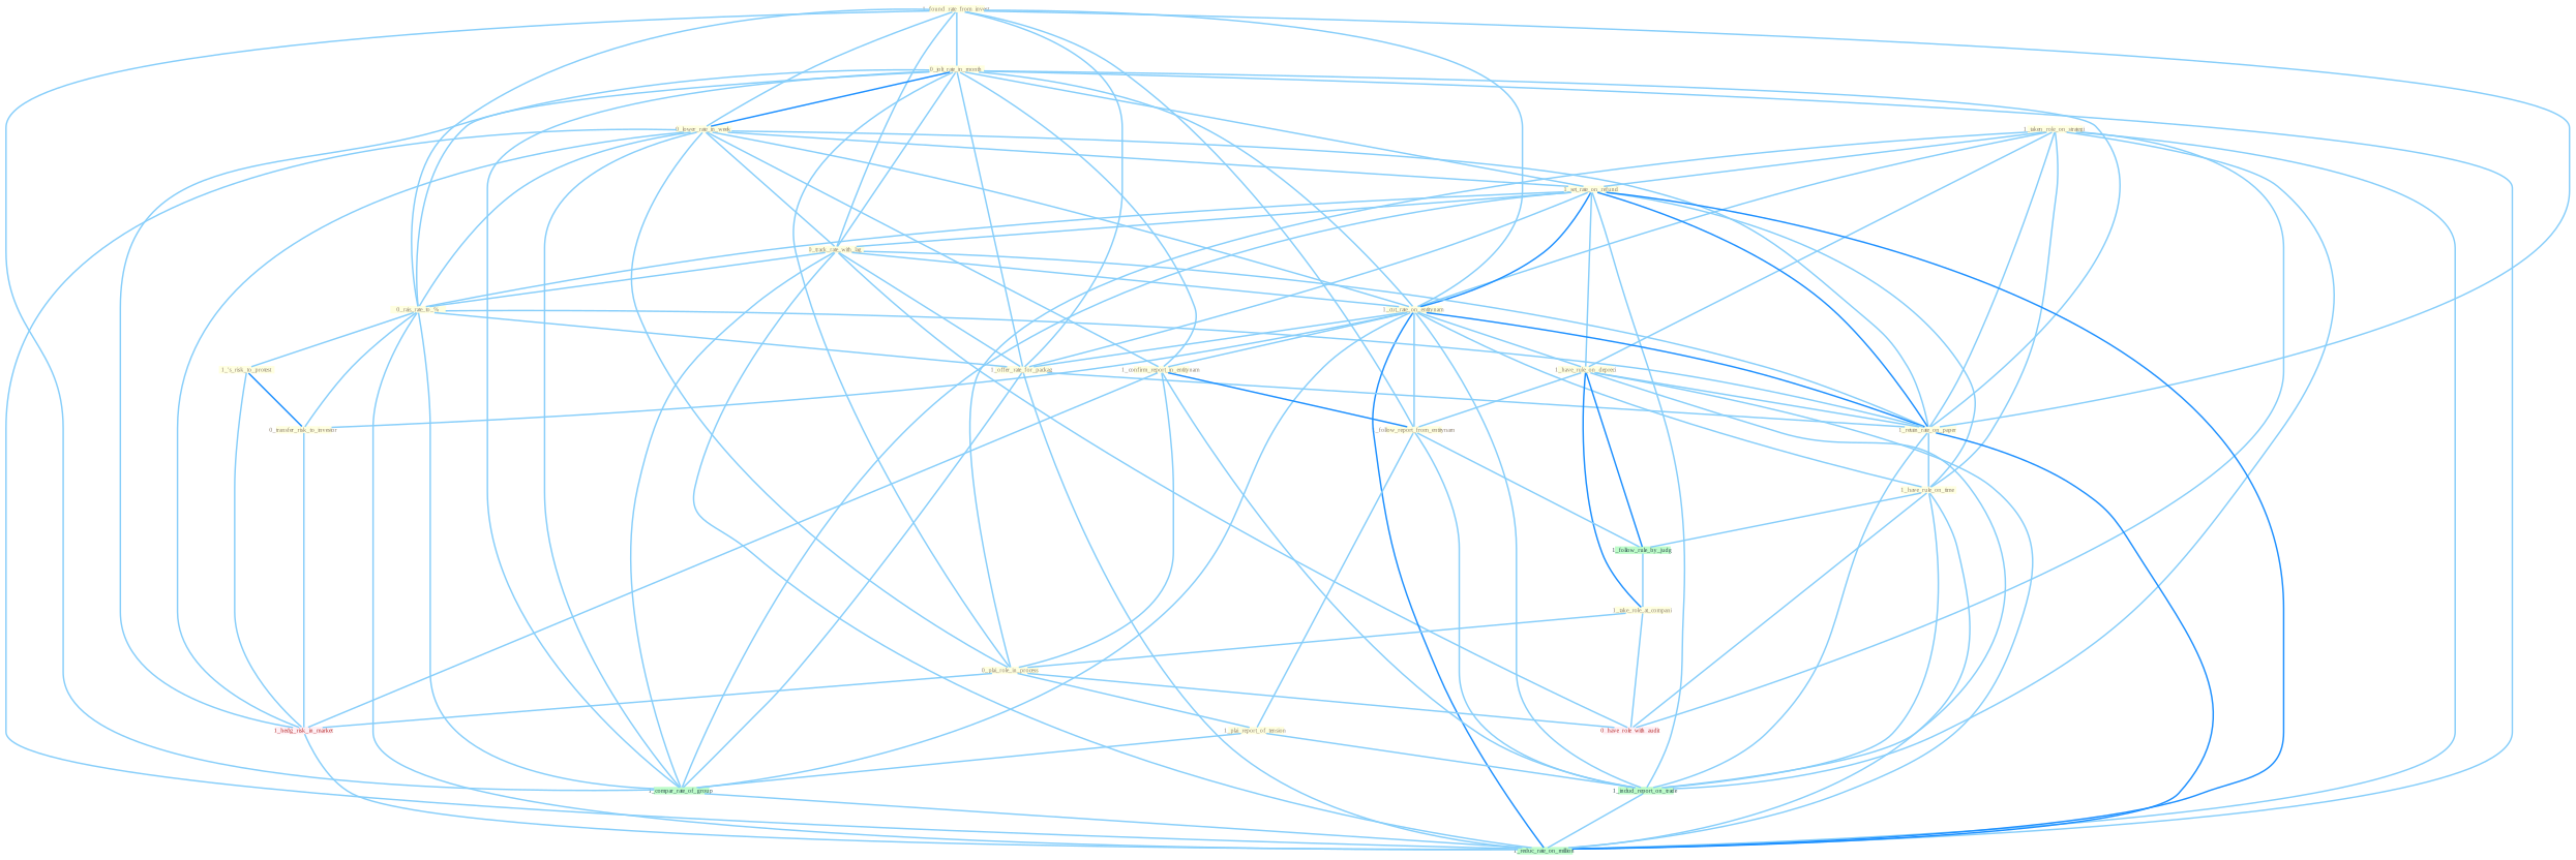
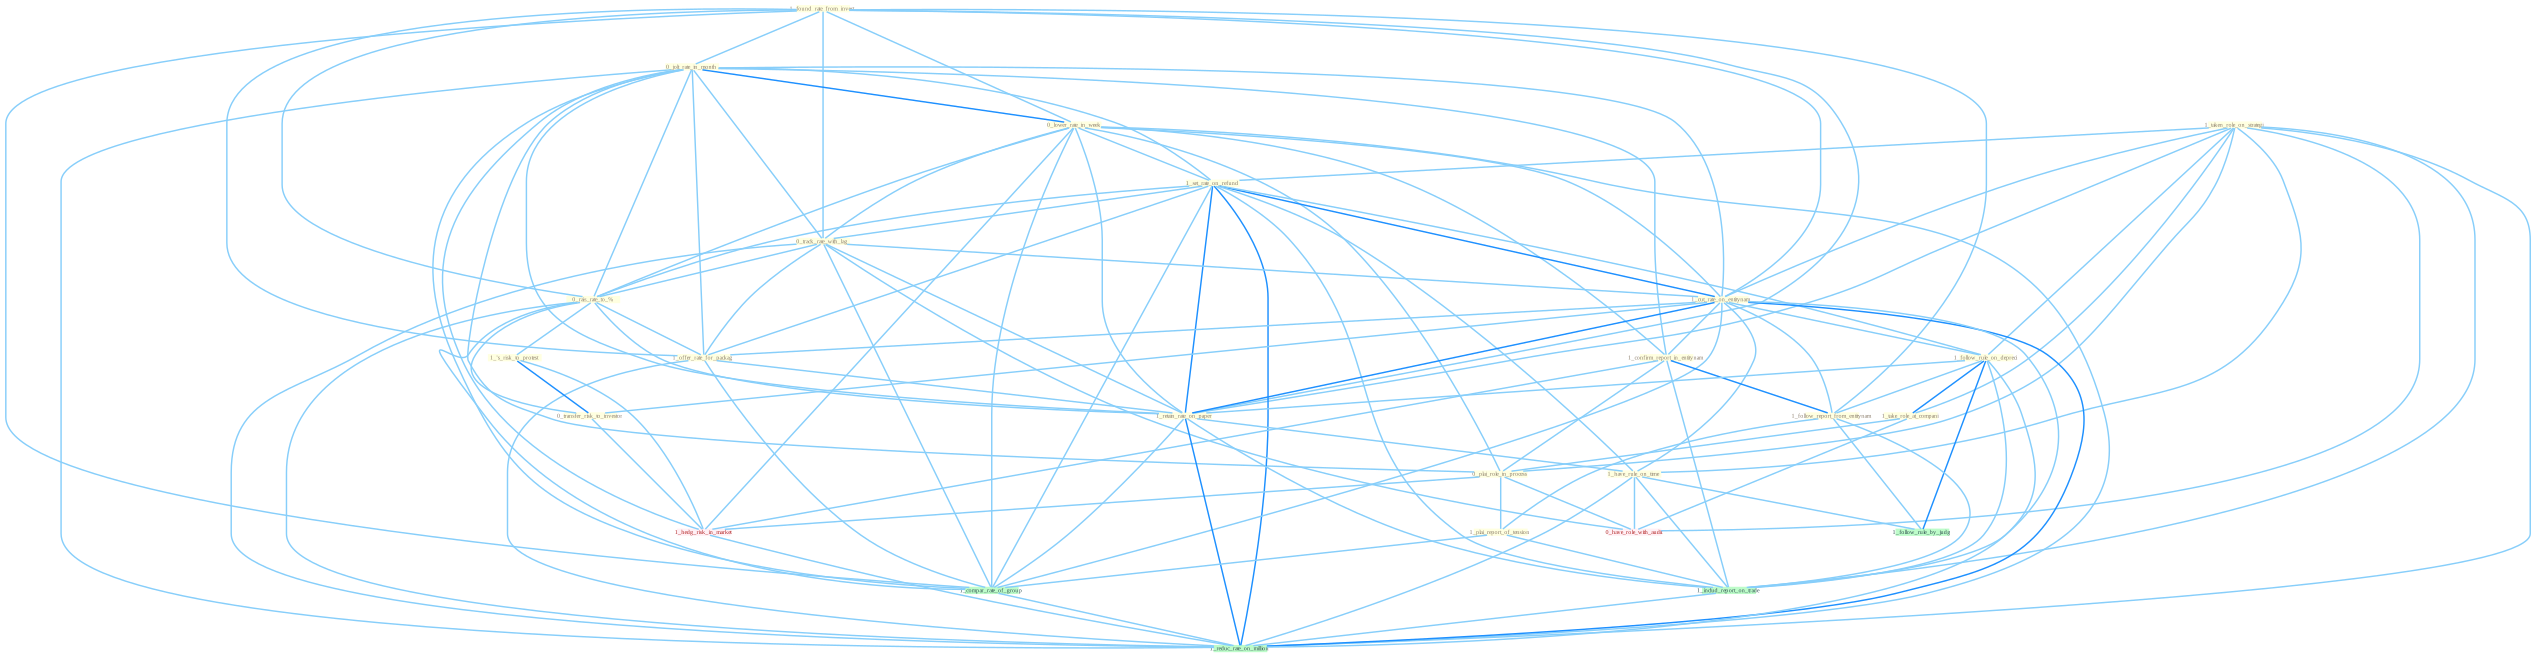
  graph {
    fontname="Liberation Serif"
    node [color="#ffffe0" fixedsize=true fontcolor="#8b7d6b" fontname="Liberation Serif" fontsize=4 shape=polygon style=filled]
    edge [color="#87cefa" fontname="Liberation Serif" w=1]
    "1_found_rate_from_invest " [height=.06 width=.5]
    "1_taken_role_on_strategi " [height=.06 width=.5]
    "0_jolt_rate_in_month " [height=.06 width=.5]
    "0_lower_rate_in_week " [height=.06 width=.5]
    "1_set_rate_on_refund " [height=.06 width=.5]
    "0_track_rate_with_lag " [height=.06 width=.5]
    "1_cut_rate_on_entitynam " [height=.06 width=.5]
    "0_rais_rate_to_% " [height=.06 width=.5]
    "1_take_role_at_compani " [height=.06 width=.5]
    "1_offer_rate_for_packag " [height=.06 width=.5]
    "1_confirm_report_in_entitynam " [height=.06 width=.5]
    "1_'s_risk_to_protest " [height=.06 width=.5]
-   "1_follow_rule_on_depreci " [height=.06 width=.5 label="1_have_rule_on_depreci"]
+   "1_follow_rule_on_depreci " [height=.06 width=.5]
    "0_plai_role_in_process " [height=.06 width=.5]
    "1_retain_rate_on_paper " [height=.06 width=.5]
    "1_have_rule_on_time " [height=.06 width=.5]
    "1_follow_report_from_entitynam " [height=.06 width=.5]
    "0_transfer_risk_to_investor " [height=.06 width=.5]
    "1_plai_report_of_tension " [height=.06 width=.5]
    "1_hedg_risk_in_market " [color="#fff0f5" fontcolor="#b22222" height=.06 width=.5]
    "0_have_role_with_audit " [color="#fff0f5" fontcolor="#b22222" height=.06 width=.5]
    "1_compar_rate_of_group " [color="#BDFCC9" fontcolor="#2f4f4f" height=.06 width=.5]
    "1_reduc_rate_on_million " [color="#BDFCC9" fontcolor="#2f4f4f" height=.06 width=.5]
    "1_includ_report_on_trade " [color="#BDFCC9" fontcolor="#2f4f4f" height=.06 width=.5]
    "1_follow_rule_by_judg " [color="#BDFCC9" fontcolor="#2f4f4f" height=.06 width=.5]
    subgraph sub_1 {
      "1_found_rate_from_invest "
      "1_taken_role_on_strategi "
      "0_jolt_rate_in_month "
      "0_lower_rate_in_week "
      "1_set_rate_on_refund "
      "0_track_rate_with_lag "
      "1_cut_rate_on_entitynam "
      "0_rais_rate_to_% "
      "1_take_role_at_compani "
      "1_offer_rate_for_packag "
      "1_confirm_report_in_entitynam "
      "1_'s_risk_to_protest "
      "1_follow_rule_on_depreci "
      "0_plai_role_in_process "
      "1_retain_rate_on_paper "
      "1_have_rule_on_time "
      "1_follow_report_from_entitynam "
      "0_transfer_risk_to_investor "
      "1_plai_report_of_tension "
    }
    subgraph sub_2 {
      "1_hedg_risk_in_market "
      "0_have_role_with_audit "
    }
    "1_found_rate_from_invest " -- "0_jolt_rate_in_month "
    "1_found_rate_from_invest " -- "0_lower_rate_in_week "
    "1_found_rate_from_invest " -- "0_track_rate_with_lag "
    "1_found_rate_from_invest " -- "1_cut_rate_on_entitynam "
    "1_found_rate_from_invest " -- "0_rais_rate_to_% "
    "1_found_rate_from_invest " -- "1_offer_rate_for_packag "
    "1_found_rate_from_invest " -- "1_retain_rate_on_paper "
    "1_found_rate_from_invest " -- "1_follow_report_from_entitynam "
    "1_found_rate_from_invest " -- "1_compar_rate_of_group "
    "1_taken_role_on_strategi " -- "1_set_rate_on_refund "
    "1_taken_role_on_strategi " -- "1_cut_rate_on_entitynam "
-   "1_follow_rule_by_judg " -- "1_take_role_at_compani "
+   "1_taken_role_on_strategi " -- "1_take_role_at_compani "
    "1_taken_role_on_strategi " -- "1_follow_rule_on_depreci "
    "1_taken_role_on_strategi " -- "0_plai_role_in_process "
    "1_taken_role_on_strategi " -- "1_retain_rate_on_paper "
    "1_taken_role_on_strategi " -- "1_have_rule_on_time "
    "1_taken_role_on_strategi " -- "0_have_role_with_audit "
    "1_taken_role_on_strategi " -- "1_reduc_rate_on_million "
    "1_taken_role_on_strategi " -- "1_includ_report_on_trade "
    "0_jolt_rate_in_month " -- "0_lower_rate_in_week " [color="#1e90ff" w=2]
    "0_jolt_rate_in_month " -- "1_set_rate_on_refund "
    "0_jolt_rate_in_month " -- "0_track_rate_with_lag "
    "0_jolt_rate_in_month " -- "1_cut_rate_on_entitynam "
    "0_jolt_rate_in_month " -- "0_rais_rate_to_% "
    "0_jolt_rate_in_month " -- "1_offer_rate_for_packag "
    "0_jolt_rate_in_month " -- "1_confirm_report_in_entitynam "
    "0_jolt_rate_in_month " -- "0_plai_role_in_process "
    "0_jolt_rate_in_month " -- "1_retain_rate_on_paper "
    "0_jolt_rate_in_month " -- "1_hedg_risk_in_market "
    "0_jolt_rate_in_month " -- "1_compar_rate_of_group "
    "0_jolt_rate_in_month " -- "1_reduc_rate_on_million "
    "0_lower_rate_in_week " -- "1_set_rate_on_refund "
    "0_lower_rate_in_week " -- "0_track_rate_with_lag "
    "0_lower_rate_in_week " -- "1_cut_rate_on_entitynam "
    "0_lower_rate_in_week " -- "0_rais_rate_to_% "
    "0_lower_rate_in_week " -- "1_confirm_report_in_entitynam "
    "0_lower_rate_in_week " -- "0_plai_role_in_process "
    "0_lower_rate_in_week " -- "1_retain_rate_on_paper "
    "0_lower_rate_in_week " -- "1_hedg_risk_in_market "
    "0_lower_rate_in_week " -- "1_compar_rate_of_group "
    "0_lower_rate_in_week " -- "1_reduc_rate_on_million "
    "1_set_rate_on_refund " -- "0_track_rate_with_lag "
    "1_set_rate_on_refund " -- "1_cut_rate_on_entitynam " [color="#1e90ff" w=2]
    "1_set_rate_on_refund " -- "0_rais_rate_to_% "
    "1_set_rate_on_refund " -- "1_offer_rate_for_packag "
    "1_set_rate_on_refund " -- "1_follow_rule_on_depreci "
    "1_set_rate_on_refund " -- "1_retain_rate_on_paper " [color="#1e90ff" w=2]
    "1_set_rate_on_refund " -- "1_have_rule_on_time "
    "1_set_rate_on_refund " -- "1_compar_rate_of_group "
    "1_set_rate_on_refund " -- "1_reduc_rate_on_million " [color="#1e90ff" w=2]
    "1_set_rate_on_refund " -- "1_includ_report_on_trade "
    "0_track_rate_with_lag " -- "1_cut_rate_on_entitynam "
    "0_track_rate_with_lag " -- "0_rais_rate_to_% "
    "0_track_rate_with_lag " -- "1_offer_rate_for_packag "
    "0_track_rate_with_lag " -- "1_retain_rate_on_paper "
    "0_track_rate_with_lag " -- "0_have_role_with_audit "
    "0_track_rate_with_lag " -- "1_compar_rate_of_group "
    "0_track_rate_with_lag " -- "1_reduc_rate_on_million "
    "1_cut_rate_on_entitynam " -- "1_offer_rate_for_packag "
    "1_cut_rate_on_entitynam " -- "1_confirm_report_in_entitynam "
    "1_cut_rate_on_entitynam " -- "1_follow_rule_on_depreci "
    "1_cut_rate_on_entitynam " -- "1_retain_rate_on_paper " [color="#1e90ff" w=2]
    "1_cut_rate_on_entitynam " -- "1_have_rule_on_time "
    "1_cut_rate_on_entitynam " -- "1_follow_report_from_entitynam "
    "1_cut_rate_on_entitynam " -- "0_transfer_risk_to_investor "
    "1_cut_rate_on_entitynam " -- "1_compar_rate_of_group "
    "1_cut_rate_on_entitynam " -- "1_reduc_rate_on_million " [color="#1e90ff" w=2]
    "1_cut_rate_on_entitynam " -- "1_includ_report_on_trade "
    "0_rais_rate_to_% " -- "1_offer_rate_for_packag "
    "0_rais_rate_to_% " -- "1_'s_risk_to_protest "
    "0_rais_rate_to_% " -- "1_retain_rate_on_paper "
    "0_rais_rate_to_% " -- "0_transfer_risk_to_investor "
    "0_rais_rate_to_% " -- "1_compar_rate_of_group "
    "0_rais_rate_to_% " -- "1_reduc_rate_on_million "
    "1_take_role_at_compani " -- "0_plai_role_in_process "
    "1_take_role_at_compani " -- "0_have_role_with_audit "
    "1_offer_rate_for_packag " -- "1_retain_rate_on_paper "
    "1_offer_rate_for_packag " -- "1_compar_rate_of_group "
    "1_offer_rate_for_packag " -- "1_reduc_rate_on_million "
    "1_confirm_report_in_entitynam " -- "0_plai_role_in_process "
    "1_confirm_report_in_entitynam " -- "1_follow_report_from_entitynam " [color="#1e90ff" w=2]
    "1_confirm_report_in_entitynam " -- "1_hedg_risk_in_market "
    "1_confirm_report_in_entitynam " -- "1_includ_report_on_trade "
    "1_'s_risk_to_protest " -- "0_transfer_risk_to_investor " [color="#1e90ff" w=2]
    "1_'s_risk_to_protest " -- "1_hedg_risk_in_market "
    "1_follow_rule_on_depreci " -- "1_take_role_at_compani " [color="#1e90ff" w=2]
    "1_follow_rule_on_depreci " -- "1_retain_rate_on_paper "
    "1_follow_rule_on_depreci " -- "1_follow_report_from_entitynam "
    "1_follow_rule_on_depreci " -- "1_reduc_rate_on_million "
    "1_follow_rule_on_depreci " -- "1_includ_report_on_trade "
    "1_follow_rule_on_depreci " -- "1_follow_rule_by_judg " [color="#1e90ff" w=2]
    "0_plai_role_in_process " -- "1_plai_report_of_tension "
    "0_plai_role_in_process " -- "1_hedg_risk_in_market "
    "0_plai_role_in_process " -- "0_have_role_with_audit "
    "1_retain_rate_on_paper " -- "1_have_rule_on_time "
+   "1_retain_rate_on_paper " -- "1_compar_rate_of_group "
    "1_retain_rate_on_paper " -- "1_reduc_rate_on_million " [color="#1e90ff" w=2]
    "1_retain_rate_on_paper " -- "1_includ_report_on_trade "
    "1_have_rule_on_time " -- "0_have_role_with_audit "
    "1_have_rule_on_time " -- "1_reduc_rate_on_million "
    "1_have_rule_on_time " -- "1_includ_report_on_trade "
    "1_have_rule_on_time " -- "1_follow_rule_by_judg "
    "1_follow_report_from_entitynam " -- "1_plai_report_of_tension "
    "1_follow_report_from_entitynam " -- "1_includ_report_on_trade "
    "1_follow_report_from_entitynam " -- "1_follow_rule_by_judg "
    "0_transfer_risk_to_investor " -- "1_hedg_risk_in_market "
    "1_plai_report_of_tension " -- "1_compar_rate_of_group "
    "1_plai_report_of_tension " -- "1_includ_report_on_trade "
    "1_hedg_risk_in_market " -- "1_reduc_rate_on_million "
    "1_compar_rate_of_group " -- "1_reduc_rate_on_million "
    "1_includ_report_on_trade " -- "1_reduc_rate_on_million "
  }
